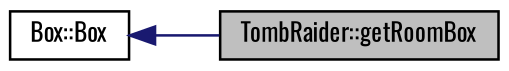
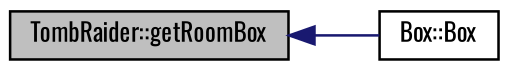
  digraph {
    rankdir=LR
    fontname=Oswald
    node [color=black fontname=Oswald fontsize=10 shape=record style=filled]
    n1 [fillcolor=grey75 fontcolor=black height=0.2 label="TombRaider::getRoomBox" width=0.4]
    n2 [fillcolor=white height=0.2 label="Box::Box" width=0.4]
-   n2 -> n1 [color=midnightblue dir=back fontname=Oswald fontsize=10 labelfontname=Helvetica labelfontsize=10 style=solid]
+   n1 -> n2 [color=midnightblue dir=back fontname=Oswald fontsize=10 labelfontname=Helvetica labelfontsize=10 style=solid]
  }
